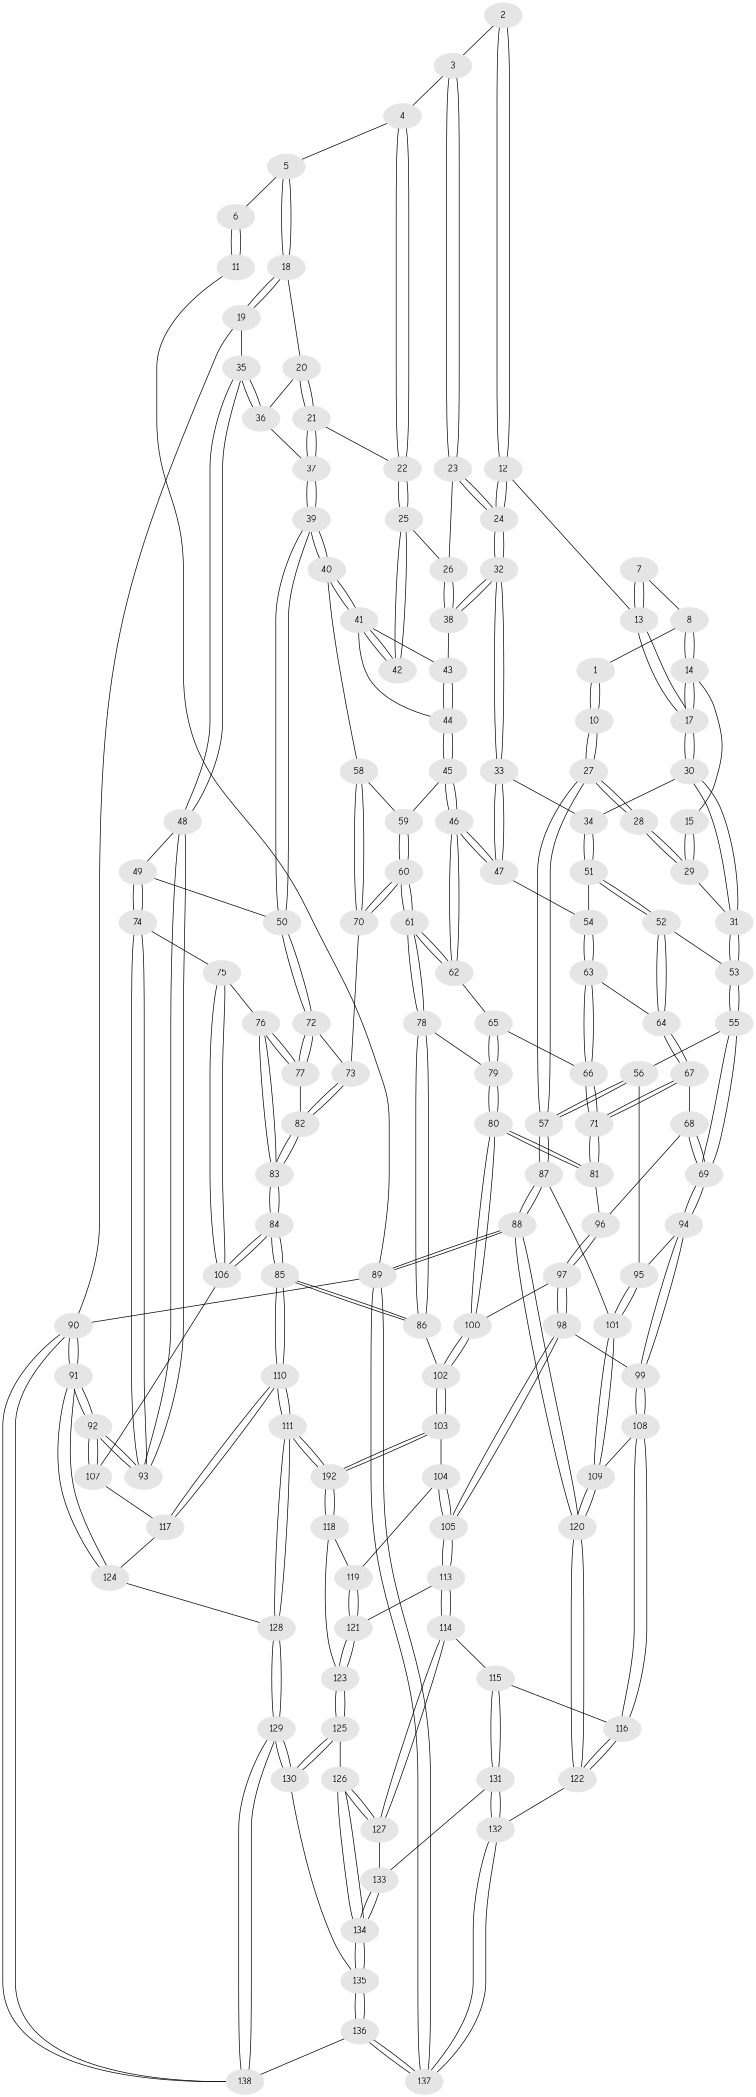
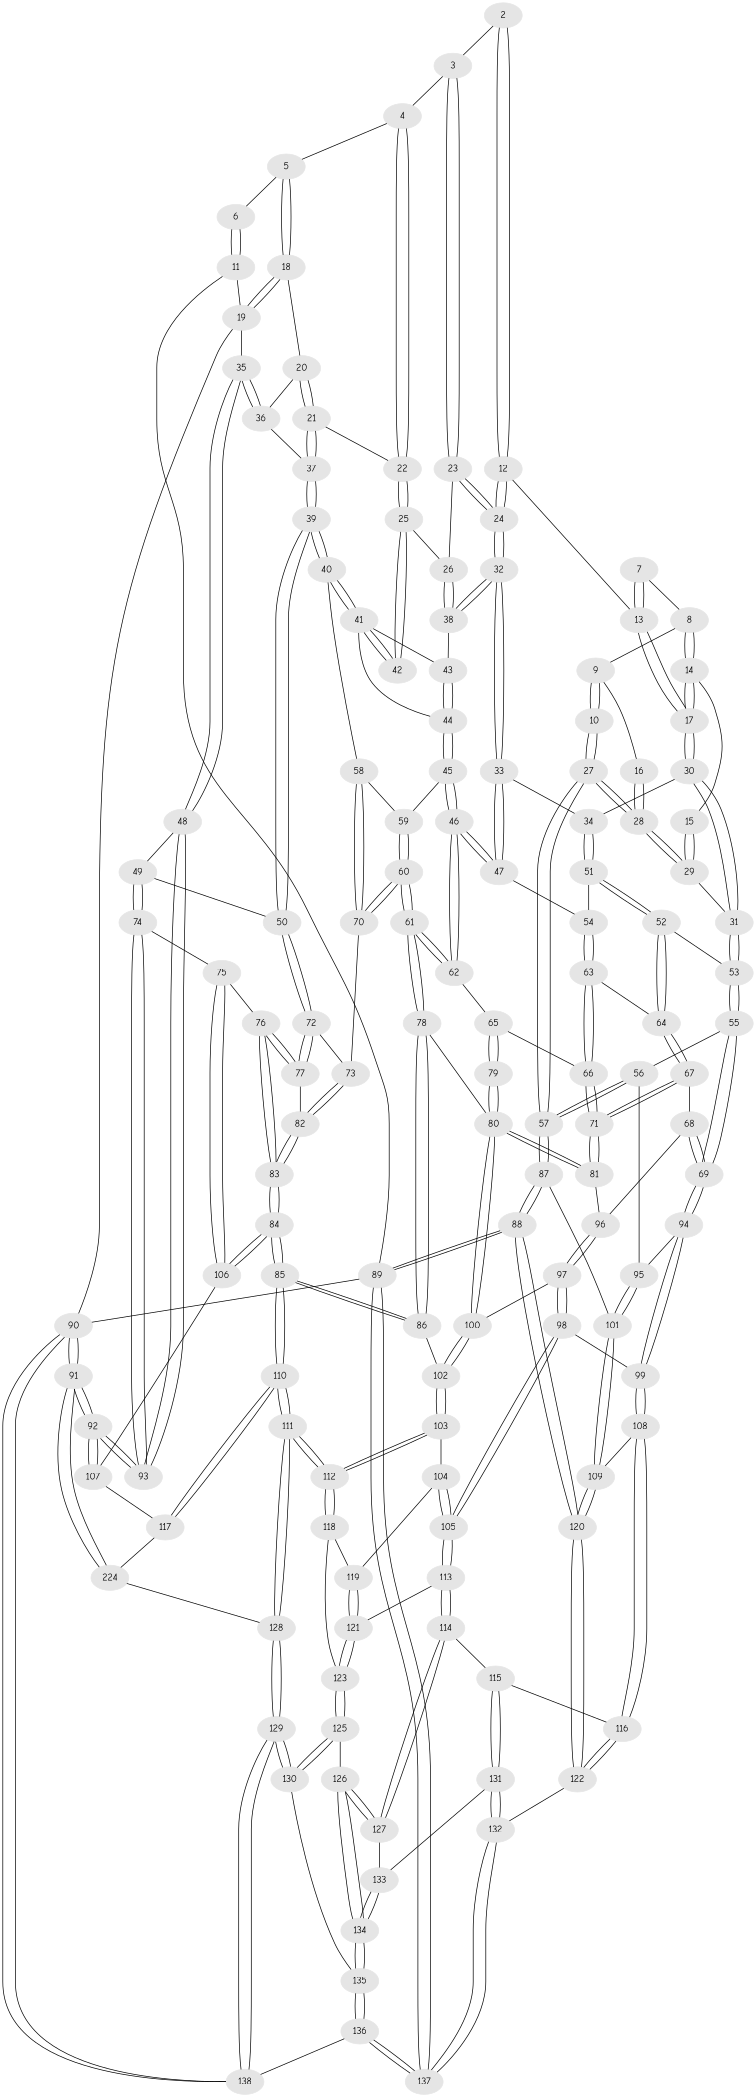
  graph {
    fontname="Comic Neue"
    node [color=gray90 fontname="Comic Neue" style=filled]
    edge [fontname="Comic Neue"]
    2
    3
    12
    7
    8
    13
    4
    23
    24
    5
    22
    26
    6
    18
    25
    11
    19
    20
    89
-   9 [label=1]
+   9
    14
    17
    10
+   16
    15
    27
    28
    57
    35
    90
    137
    32
    30
    29
    31
    34
    21
    36
    48
    91
    138
    37
    39
    42
    38
    33
    43
    87
    53
    51
    55
    47
    54
    52
    49
    93
    40
    50
    44
    41
    58
    72
    59
    70
    45
    46
    62
    60
    65
    63
    74
    75
    73
    77
    64
    67
    56
    69
    66
    95
    94
    101
    88
    61
    78
    79
    86
    71
    68
    80
    81
    96
    97
    99
    82
    83
    76
    106
    107
    84
    102
    100
    85
    110
    117
    111
    103
    120
    109
    122
    92
-   124
+   124 [label=224]
    128
    108
    98
    105
    113
    116
    104
-   112 [label=192]
+   112
    119
    118
    121
    114
    129
    123
    115
    127
    131
    133
    132
    125
    126
    130
    134
    135
    136
    2 -- 3
    2 -- 12
    2 -- 12
    3 -- 4
    3 -- 23
    3 -- 23
    12 -- 13
    12 -- 24
    12 -- 24
    7 -- 8
    7 -- 13
    7 -- 13
    8 -- 9
    8 -- 14
    8 -- 14
    13 -- 17
    13 -- 17
    4 -- 5
    4 -- 22
    4 -- 22
    23 -- 24
    23 -- 24
    23 -- 26
    24 -- 32
    24 -- 32
    5 -- 6
    5 -- 18
    5 -- 18
    22 -- 25
    22 -- 25
    26 -- 38
    26 -- 38
    6 -- 11
    6 -- 11
    18 -- 19
    18 -- 19
    18 -- 20
    25 -- 26
    25 -- 42
    25 -- 42
+   11 -- 19
    11 -- 89
    19 -- 35
    19 -- 90
    20 -- 21
    20 -- 21
    20 -- 36
    89 -- 90
    89 -- 137
    89 -- 137
    9 -- 10
    9 -- 10
+   9 -- 16
    14 -- 17
    14 -- 17
    14 -- 15
    17 -- 30
    17 -- 30
    10 -- 27
    10 -- 27
+   16 -- 28
+   16 -- 28
    15 -- 29
    15 -- 29
    27 -- 28
    27 -- 28
    27 -- 57
    27 -- 57
    28 -- 29
    28 -- 29
    57 -- 87
    57 -- 87
    35 -- 36
    35 -- 36
    35 -- 48
    35 -- 48
    90 -- 91
    90 -- 91
    90 -- 138
    90 -- 138
    32 -- 38
    32 -- 38
    32 -- 33
    32 -- 33
    30 -- 31
    30 -- 31
    30 -- 34
    29 -- 31
    31 -- 53
    31 -- 53
    34 -- 51
    34 -- 51
    21 -- 22
    21 -- 37
    21 -- 37
    36 -- 37
    48 -- 49
    48 -- 93
    48 -- 93
    91 -- 92
    91 -- 92
    91 -- 124
    91 -- 124
    37 -- 39
    37 -- 39
    39 -- 40
    39 -- 40
    39 -- 50
    39 -- 50
    38 -- 43
    33 -- 34
    33 -- 47
    33 -- 47
    43 -- 44
    43 -- 44
    87 -- 101
    87 -- 88
    87 -- 88
    53 -- 55
    53 -- 55
    51 -- 54
    51 -- 52
    51 -- 52
    55 -- 56
    55 -- 69
    55 -- 69
    47 -- 54
    54 -- 63
    54 -- 63
    52 -- 53
    52 -- 64
    52 -- 64
    49 -- 50
    49 -- 74
    49 -- 74
    40 -- 41
    40 -- 41
    40 -- 58
    50 -- 72
    50 -- 72
    44 -- 45
    44 -- 45
    41 -- 42
    41 -- 42
    41 -- 43
    41 -- 44
    58 -- 59
    58 -- 70
    58 -- 70
    72 -- 73
    72 -- 77
    72 -- 77
    59 -- 60
    59 -- 60
    70 -- 73
    45 -- 59
    45 -- 46
    45 -- 46
    46 -- 47
    46 -- 47
    46 -- 62
    46 -- 62
    62 -- 65
    60 -- 70
    60 -- 70
    60 -- 61
    60 -- 61
    65 -- 66
    65 -- 79
    65 -- 79
    63 -- 64
    63 -- 66
    63 -- 66
    74 -- 93
    74 -- 93
    74 -- 75
    75 -- 76
    75 -- 106
    75 -- 106
    73 -- 82
    73 -- 82
    77 -- 82
    64 -- 67
    64 -- 67
    67 -- 71
    67 -- 71
    67 -- 68
    56 -- 57
    56 -- 57
    56 -- 95
    69 -- 94
    69 -- 94
    66 -- 71
    66 -- 71
    95 -- 101
    95 -- 101
    94 -- 95
    94 -- 99
    94 -- 99
    101 -- 109
    101 -- 109
    88 -- 89
    88 -- 89
    88 -- 120
    88 -- 120
    61 -- 62
    61 -- 62
    61 -- 78
    61 -- 78
-   78 -- 79
+   78 -- 80
    78 -- 86
    78 -- 86
    79 -- 80
    79 -- 80
    86 -- 102
    71 -- 81
    71 -- 81
    68 -- 69
    68 -- 69
    68 -- 96
    80 -- 81
    80 -- 81
    80 -- 100
    80 -- 100
    81 -- 96
    96 -- 97
    96 -- 97
    97 -- 100
    97 -- 98
    97 -- 98
    99 -- 108
    99 -- 108
    82 -- 83
    82 -- 83
    83 -- 84
    83 -- 84
    76 -- 77
    76 -- 77
    76 -- 83
    76 -- 83
    106 -- 107
    107 -- 117
    84 -- 106
    84 -- 106
    84 -- 85
    84 -- 85
    102 -- 103
    102 -- 103
    100 -- 102
    100 -- 102
    85 -- 86
    85 -- 86
    85 -- 110
    85 -- 110
    110 -- 117
    110 -- 117
    110 -- 111
    110 -- 111
    117 -- 124
    111 -- 128
    111 -- 128
    111 -- 112
    111 -- 112
    103 -- 104
    103 -- 112
    103 -- 112
    120 -- 122
    120 -- 122
    109 -- 120
    109 -- 120
    122 -- 132
    92 -- 93
    92 -- 93
    92 -- 107
    92 -- 107
    124 -- 128
    128 -- 129
    128 -- 129
    108 -- 109
    108 -- 116
    108 -- 116
    98 -- 99
    98 -- 105
    98 -- 105
    105 -- 113
    105 -- 113
    113 -- 121
    113 -- 114
    113 -- 114
    116 -- 122
    116 -- 122
    104 -- 105
    104 -- 105
    104 -- 119
    112 -- 118
    112 -- 118
    119 -- 121
    119 -- 121
    118 -- 119
    118 -- 123
    121 -- 123
    121 -- 123
    114 -- 115
    114 -- 127
    114 -- 127
    129 -- 138
    129 -- 138
    129 -- 130
    129 -- 130
    123 -- 125
    123 -- 125
    115 -- 116
    115 -- 131
    115 -- 131
    127 -- 133
    131 -- 133
    131 -- 132
    131 -- 132
    133 -- 134
    133 -- 134
    132 -- 137
    132 -- 137
    125 -- 126
    125 -- 130
    125 -- 130
    126 -- 127
    126 -- 127
    126 -- 134
    126 -- 134
    130 -- 135
    134 -- 135
    134 -- 135
    135 -- 136
    135 -- 136
    136 -- 137
    136 -- 137
    136 -- 138
  }
